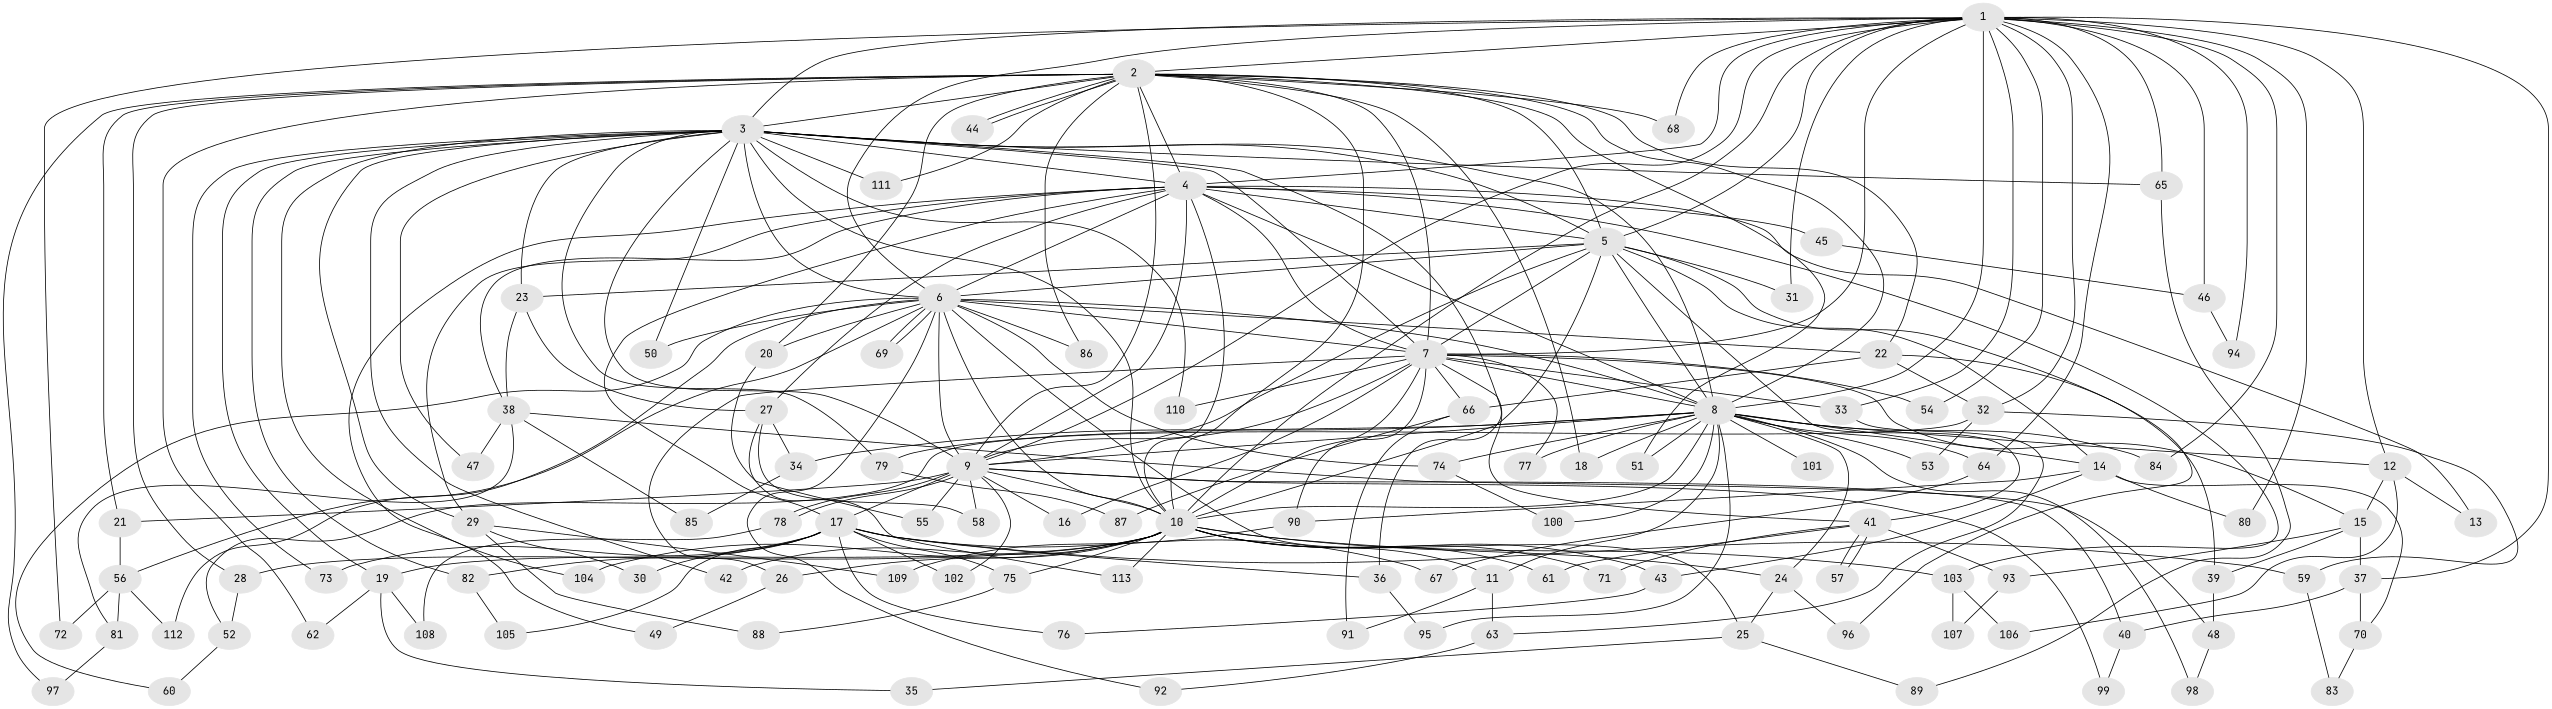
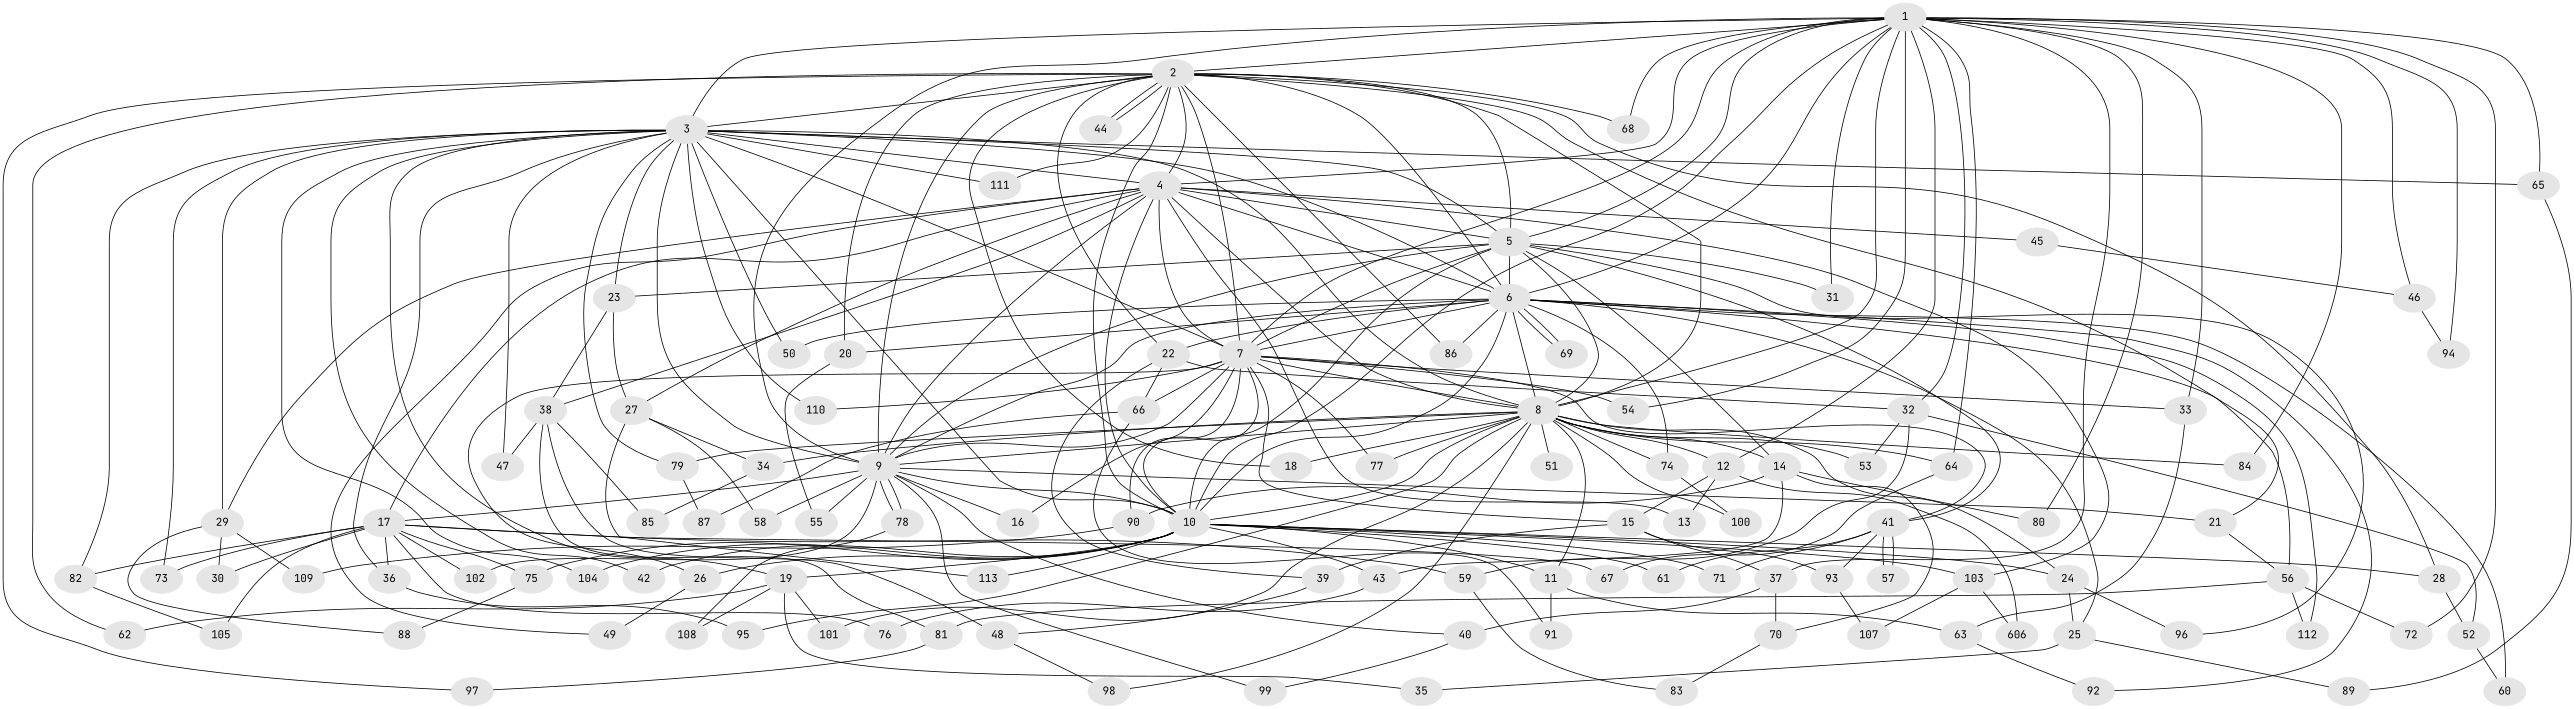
  graph {
    fontname="JetBrains Mono"
    node [color=gray90 fontname="JetBrains Mono" style=filled]
    edge [fontname="JetBrains Mono"]
    1
    2
    3
    4
    5
    6
    7
    8
    9
    10
    12
    31
    32
    33
    37
    46
    54
    64
    65
    68
    72
    80
    84
    94
    18
    20
    21
    22
    28
    44
    62
    86
    97
    111
    19
    23
    29
    36
    42
    47
    50
    73
    79
    82
    104
    110
    13
    17
    27
    38
    45
    49
    103
    14
    41
    96
    25
    56
    60
    69
    74
    92
    112
    15
    16
    26
    66
    77
    90
    51
    11
    24
    34
    53
    95
    98
    100
    101
    40
    55
    58
    78
    99
    102
    43
    61
    71
    75
    113
-   106
+   106 [label=606]
    59
    52
    63
    70
    67
    89
    39
    35
    108
    30
    88
    109
    87
    105
    76
    85
    48
    81
    107
    93
    57
    91
    83
    1 -- 2
    1 -- 3
    1 -- 4
    1 -- 5
    1 -- 6
    1 -- 7
    1 -- 8
    1 -- 9
    1 -- 10
    1 -- 12
    1 -- 31
    1 -- 32
    1 -- 33
    1 -- 37
    1 -- 46
    1 -- 54
    1 -- 64
    1 -- 65
    1 -- 68
    1 -- 72
    1 -- 80
    1 -- 84
    1 -- 94
    2 -- 3
    2 -- 4
    2 -- 5
-   2 -- 51
+   2 -- 6
    2 -- 7
    2 -- 8
    2 -- 9
    2 -- 10
    2 -- 68
    2 -- 18
    2 -- 20
    2 -- 21
    2 -- 22
    2 -- 28
    2 -- 44
    2 -- 44
    2 -- 62
    2 -- 86
    2 -- 97
    2 -- 111
    3 -- 4
    3 -- 5
    3 -- 6
    3 -- 7
    3 -- 8
    3 -- 9
    3 -- 10
    3 -- 65
    3 -- 111
    3 -- 19
    3 -- 23
    3 -- 29
    3 -- 36
    3 -- 42
    3 -- 47
    3 -- 50
    3 -- 73
    3 -- 79
    3 -- 82
    3 -- 104
    3 -- 110
    4 -- 5
    4 -- 6
    4 -- 7
    4 -- 8
    4 -- 9
    4 -- 10
    4 -- 29
    4 -- 13
    4 -- 17
    4 -- 27
    4 -- 38
    4 -- 45
    4 -- 49
    4 -- 103
    5 -- 6
    5 -- 7
    5 -- 8
    5 -- 9
    5 -- 10
    5 -- 31
    5 -- 23
    5 -- 14
    5 -- 41
    5 -- 96
    6 -- 7
    6 -- 8
    6 -- 9
    6 -- 10
    6 -- 20
    6 -- 22
    6 -- 86
    6 -- 50
    6 -- 25
    6 -- 56
    6 -- 60
    6 -- 69
    6 -- 69
    6 -- 74
    6 -- 92
    6 -- 112
    7 -- 8
    7 -- 9
    7 -- 10
    7 -- 33
    7 -- 54
    7 -- 110
    7 -- 41
    7 -- 15
    7 -- 16
    7 -- 26
    7 -- 66
    7 -- 77
    7 -- 90
    8 -- 9
    8 -- 10
    8 -- 12
    8 -- 64
    8 -- 84
    8 -- 18
    8 -- 79
    8 -- 14
    8 -- 74
    8 -- 77
    8 -- 51
    8 -- 11
    8 -- 24
    8 -- 34
    8 -- 53
    8 -- 95
    8 -- 98
    8 -- 100
    8 -- 101
    9 -- 10
    9 -- 21
    9 -- 17
    9 -- 16
    9 -- 40
    9 -- 55
    9 -- 58
    9 -- 78
    9 -- 78
    9 -- 99
    9 -- 102
    10 -- 28
    10 -- 19
    10 -- 42
    10 -- 104
    10 -- 103
    10 -- 26
    10 -- 11
    10 -- 24
    10 -- 43
    10 -- 61
    10 -- 71
    10 -- 75
    10 -- 113
    12 -- 13
    12 -- 15
    12 -- 106
    32 -- 53
    32 -- 59
    32 -- 52
    33 -- 63
    37 -- 40
    37 -- 70
    46 -- 94
    64 -- 67
    65 -- 89
    20 -- 55
    21 -- 56
    22 -- 32
    22 -- 66
    22 -- 39
    28 -- 52
    19 -- 62
+   19 -- 101
    19 -- 35
    19 -- 108
    23 -- 27
    23 -- 38
    29 -- 30
    29 -- 88
    29 -- 109
    36 -- 95
    79 -- 87
    82 -- 105
    17 -- 36
    17 -- 73
    17 -- 82
    17 -- 102
    17 -- 75
    17 -- 59
    17 -- 67
    17 -- 30
    17 -- 105
    17 -- 76
    27 -- 34
    27 -- 58
    27 -- 113
    38 -- 47
    38 -- 85
    38 -- 48
    38 -- 81
    45 -- 46
    103 -- 106
    103 -- 107
    14 -- 80
    14 -- 90
    14 -- 43
    14 -- 70
    41 -- 61
    41 -- 71
    41 -- 93
    41 -- 57
    41 -- 57
    25 -- 89
    25 -- 35
    56 -- 72
    56 -- 112
    56 -- 81
    74 -- 100
    15 -- 37
    15 -- 39
    15 -- 93
    26 -- 49
    66 -- 87
    66 -- 91
    90 -- 109
    11 -- 63
    11 -- 91
    24 -- 96
    24 -- 25
    34 -- 85
    40 -- 99
    78 -- 108
    43 -- 76
    75 -- 88
    59 -- 83
    52 -- 60
    63 -- 92
    70 -- 83
    39 -- 48
    48 -- 98
    81 -- 97
    93 -- 107
  }
